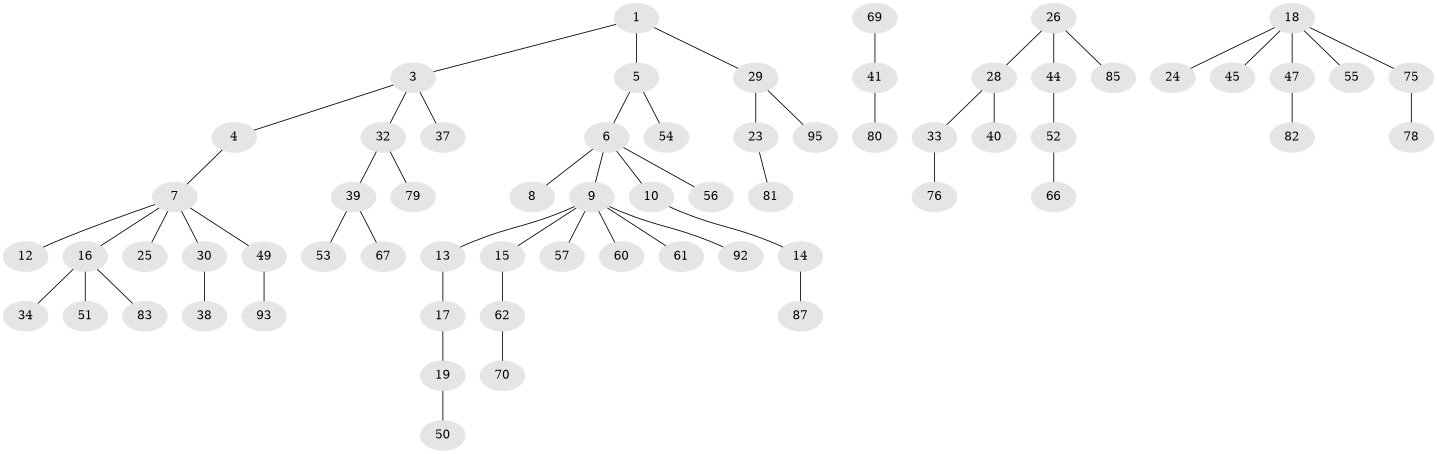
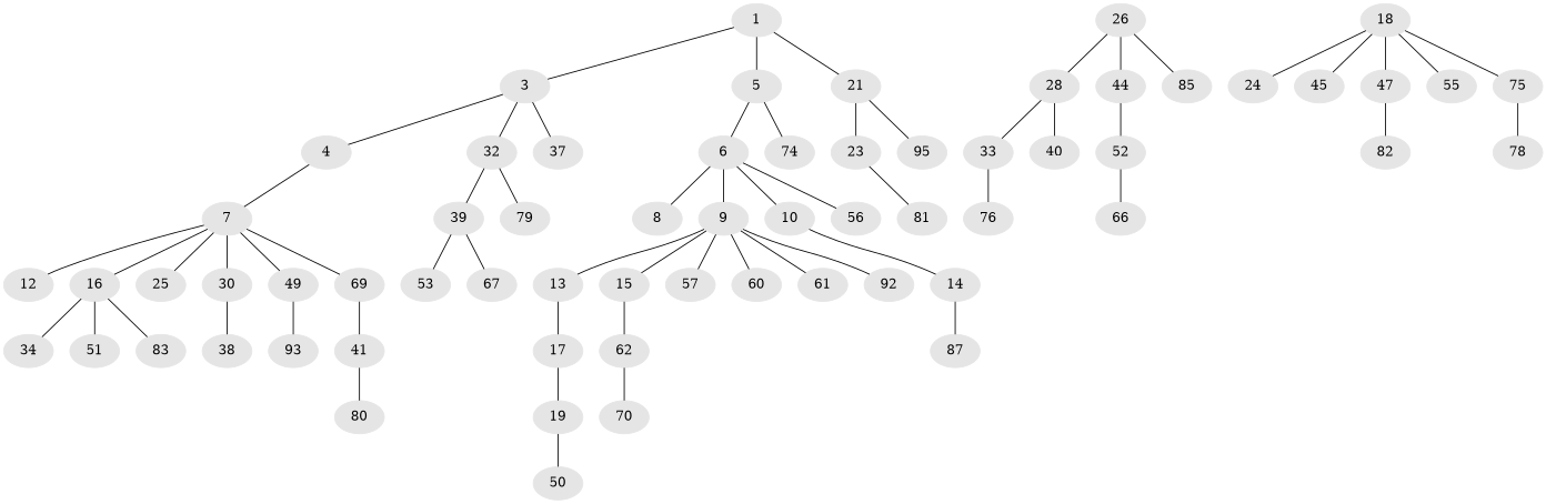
  graph {
    node [color=gray90 style=filled]
    1 [super="+2"]
    3 [super="+70"]
    5 [super="+64"]
-   21 [super="+27" label=29]
+   21 [super="+27"]
    4
    32 [super="+73"]
    37
    6 [super="+35"]
-   54 [super="+63"]
+   54 [super="+63" label=74]
    23 [super="+88"]
    95
    7 [super="+59"]
    39 [super="+48"]
    79
    12 [super="+31"]
    16 [super="+42"]
    n17 [label=25]
    30
    49 [super="+68"]
    69
    41 [super="+77"]
    80
    8 [super="+25"]
    9 [super="+11"]
    10 [super="+46"]
    56
    13 [super="+65"]
    15
    57
    60
    61 [super="+72"]
    92
    14
    34 [super="+36"]
    51
    83
    38 [super="+58"]
    93
    26 [super="+43"]
    28
    44
    85
    17
    62
    87 [super="+90"]
    19 [super="+22"]
    n47 [label=70 super="+94"]
    18 [super="+20"]
    24
    45
    47 [super="+71"]
    55
    75 [super="+89"]
    50
    82
    78 [super="+84"]
    81
    33 [super="+86"]
    40
    52
    76 [super="+91"]
    53
    67
    66
    1 -- 3
    1 -- 5
    1 -- 21
    3 -- 4
    3 -- 32
    3 -- 37
    5 -- 6
    5 -- 54
    21 -- 23
    21 -- 95
    4 -- 7
    32 -- 39
    32 -- 79
    6 -- 8
    6 -- 9
    6 -- 10
    6 -- 56
    23 -- 81
    7 -- 12
    7 -- 16
    7 -- n17
    7 -- 30
    7 -- 49
+   7 -- 69
    39 -- 53
    39 -- 67
    16 -- 34
    16 -- 51
    16 -- 83
    30 -- 38
    49 -- 93
    69 -- 41
    41 -- 80
    9 -- 13
    9 -- 15
    9 -- 57
    9 -- 60
    9 -- 61
    9 -- 92
    10 -- 14
    13 -- 17
    15 -- 62
    14 -- 87
    26 -- 28
    26 -- 44
    26 -- 85
    28 -- 33
    28 -- 40
    44 -- 52
    17 -- 19
    62 -- n47
    19 -- 50
    18 -- 24
    18 -- 45
    18 -- 47
    18 -- 55
    18 -- 75
    47 -- 82
    75 -- 78
    33 -- 76
    52 -- 66
  }
